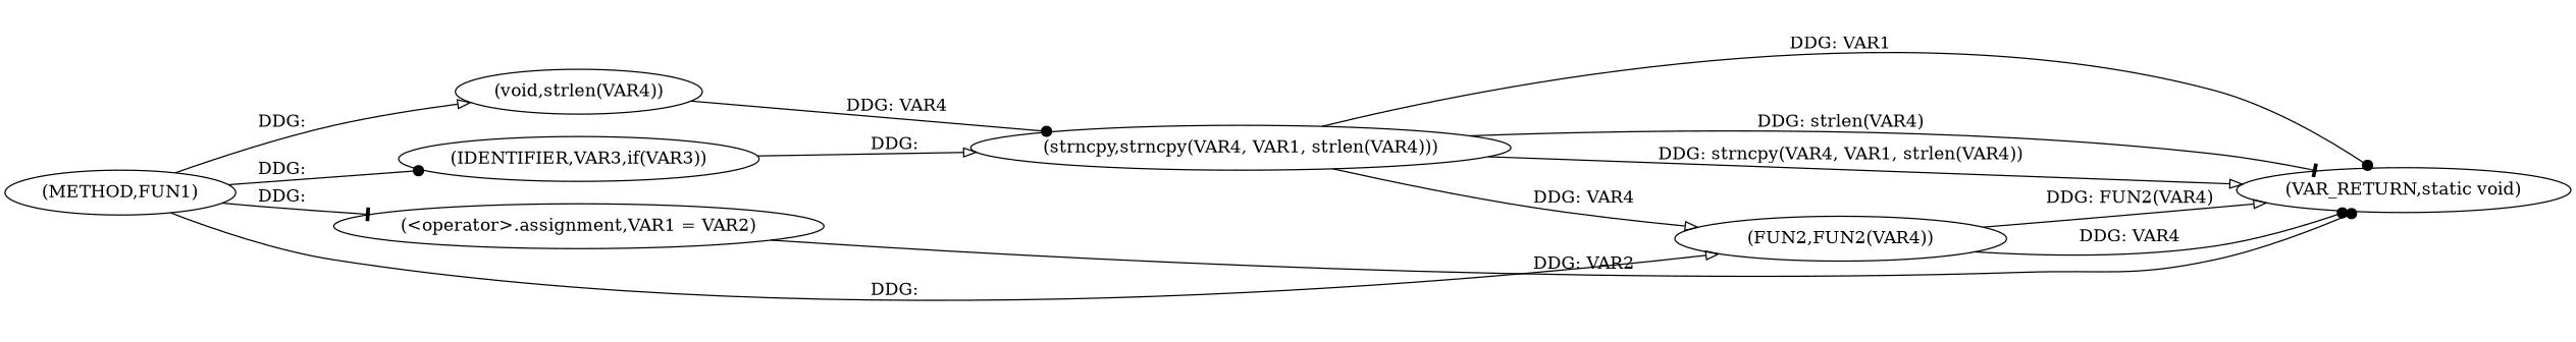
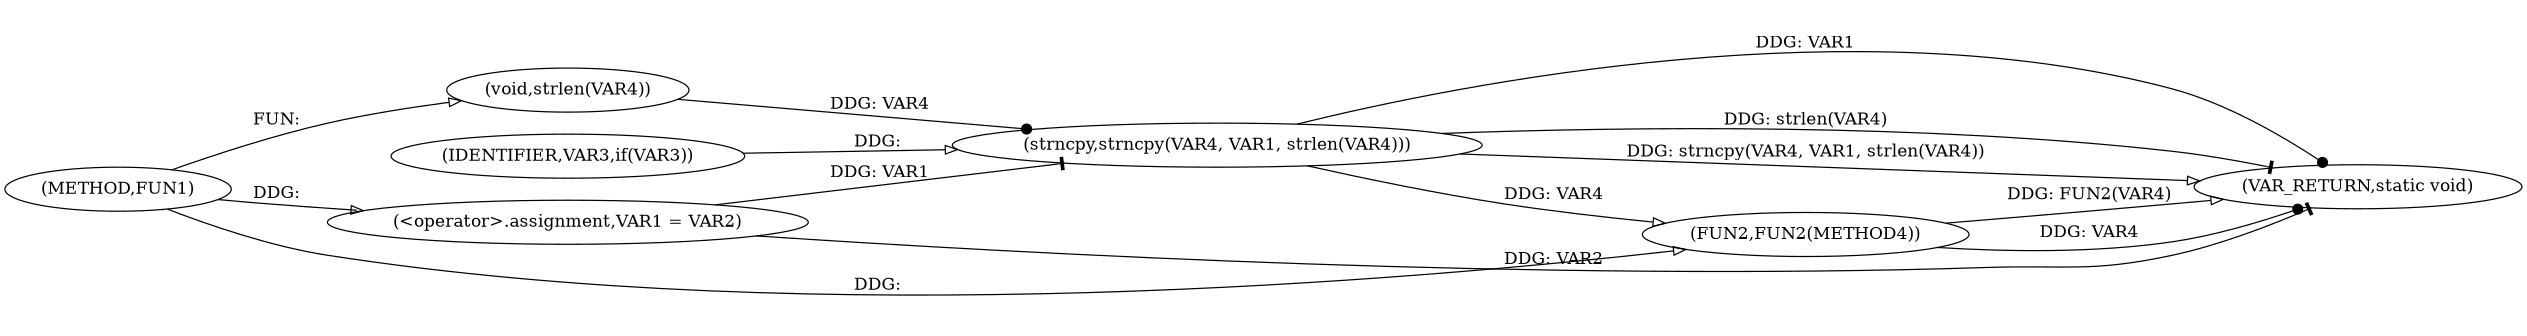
  digraph {
    rankdir=LR
    edge [arrowhead=onormal]
    n1 [label="(METHOD,FUN1)"]
    n2 [label="(IDENTIFIER,VAR3,if(VAR3))"]
    n3 [label="(<operator>.assignment,VAR1 = VAR2)"]
    n4 [label="(void,strlen(VAR4))"]
-   n5 [label="(FUN2,FUN2(VAR4))"]
+   n5 [label="(FUN2,FUN2(METHOD4))"]
    n6 [label="(strncpy,strncpy(VAR4, VAR1, strlen(VAR4)))"]
    n7 [label="(VAR_RETURN,static void)"]
-   n1 -> n2 [arrowhead=dot label="DDG: "]
-   n1 -> n3 [arrowhead=tee label="DDG: "]
-   n1 -> n4 [label="DDG: "]
+   n1 -> n3 [label="DDG: "]
+   n1 -> n4 [label="FUN: "]
    n1 -> n5 [label="DDG: "]
    n2 -> n6 [label="DDG: "]
-   n3 -> n7 [arrowhead=dot label="DDG: VAR2"]
+   n3 -> n6 [arrowhead=tee label="DDG: VAR1"]
+   n3 -> n7 [arrowhead=tee label="DDG: VAR2"]
    n4 -> n6 [arrowhead=dot label="DDG: VAR4"]
    n5 -> n7 [label="DDG: FUN2(VAR4)"]
    n5 -> n7 [arrowhead=dot label="DDG: VAR4"]
    n6 -> n5 [label="DDG: VAR4"]
    n6 -> n7 [arrowhead=dot label="DDG: VAR1"]
    n6 -> n7 [arrowhead=tee label="DDG: strlen(VAR4)"]
    n6 -> n7 [label="DDG: strncpy(VAR4, VAR1, strlen(VAR4))"]
  }
